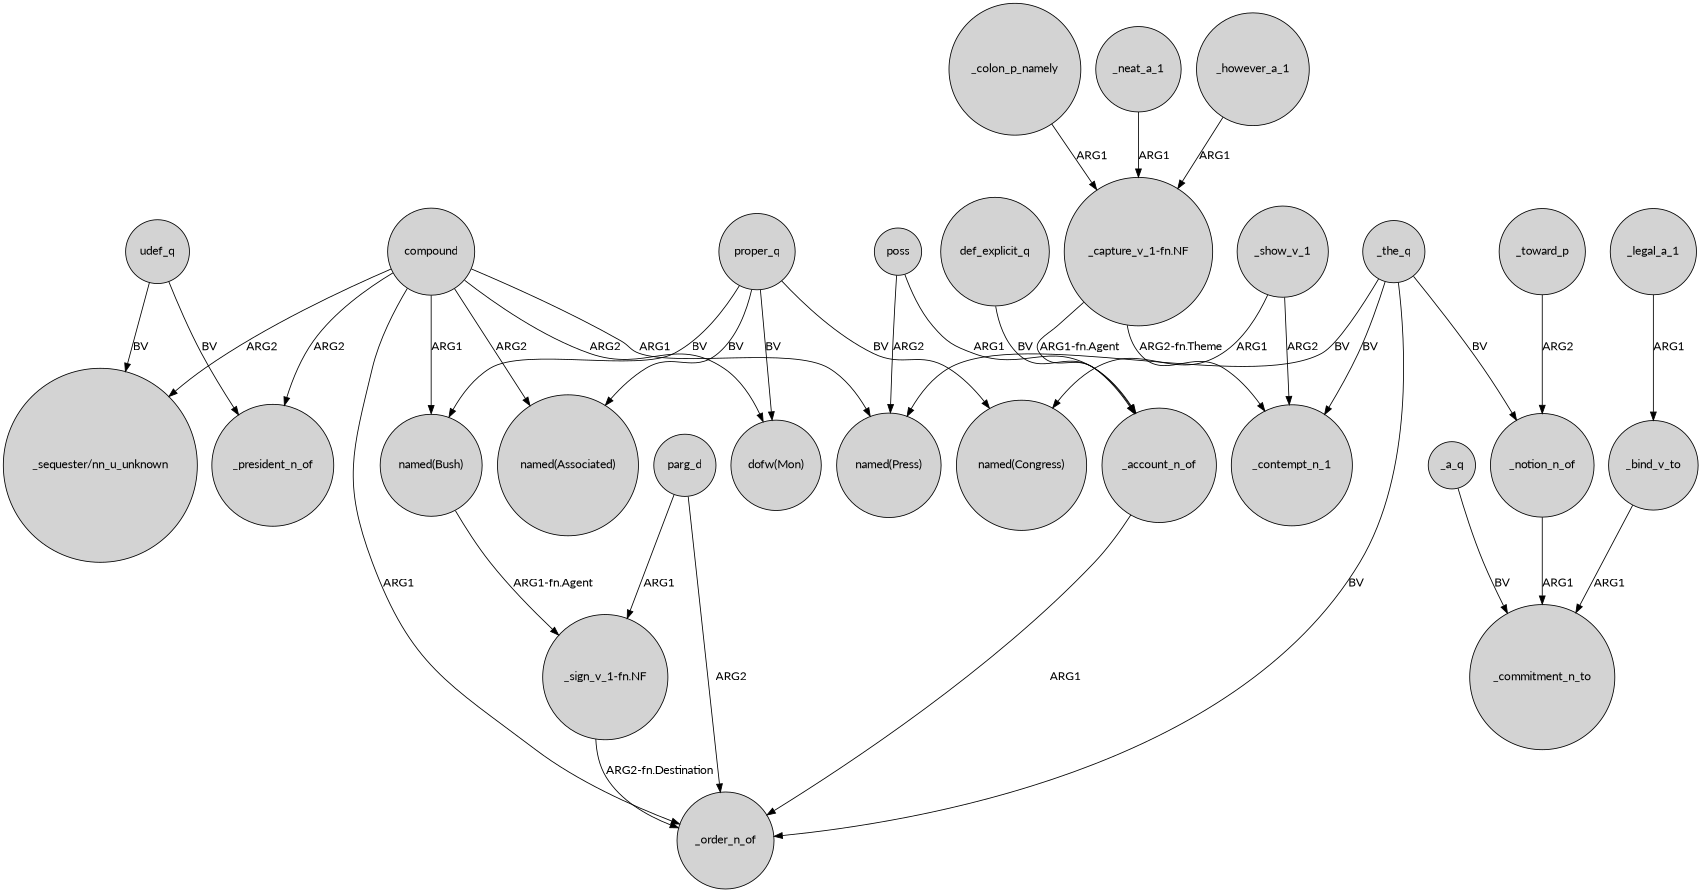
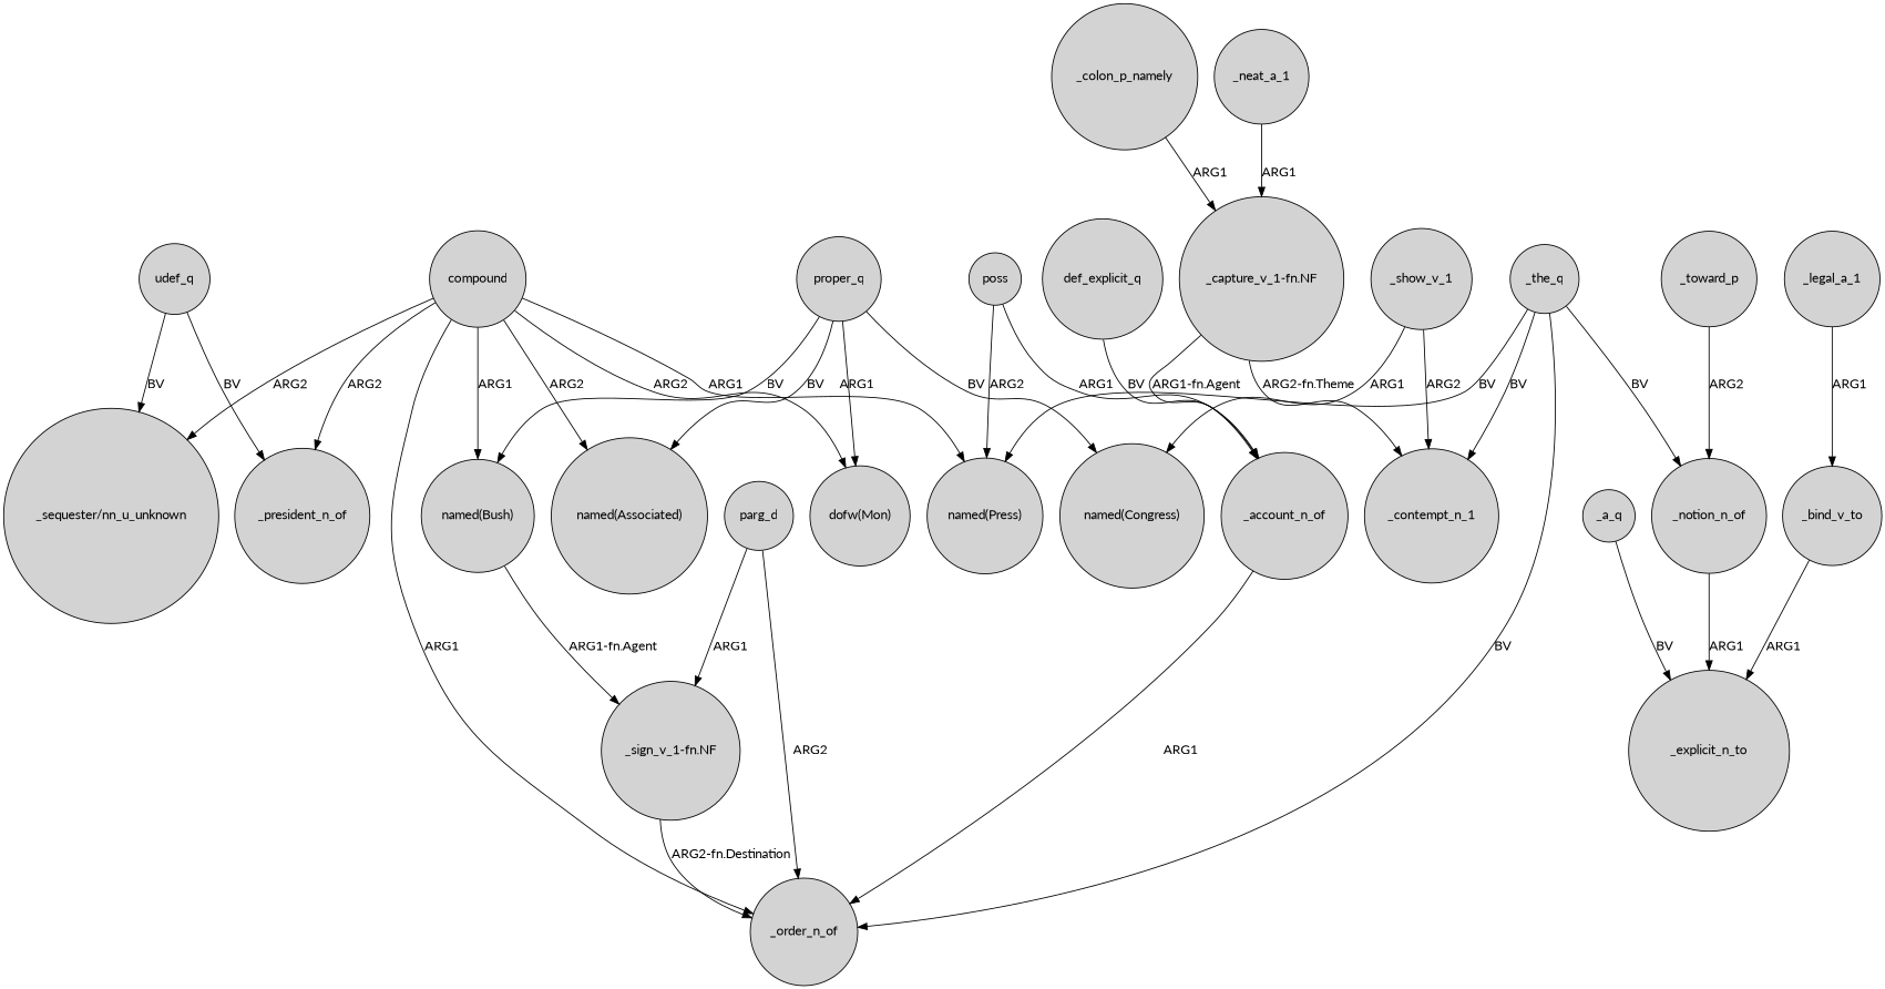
  digraph {
    fontname=Lato
    node [fontname=Lato shape=circle style=filled]
    edge [fontname=Lato]
    compound
    _president_n_of
    "dofw(Mon)"
    "_sequester/nn_u_unknown"
    _order_n_of
    "named(Bush)"
    "named(Press)"
    "named(Associated)"
    "_sign_v_1-fn.NF"
    udef_q
    _the_q
    _contempt_n_1
    _notion_n_of
-   _commitment_n_to
+   _commitment_n_to [label=_explicit_n_to]
    _show_v_1
    "named(Congress)"
    parg_d
    proper_q
    _a_q
    poss
    _account_n_of
    _toward_p
    def_explicit_q
    "_capture_v_1-fn.NF"
    _legal_a_1
    _bind_v_to
    _colon_p_namely
    _neat_a_1
-   _however_a_1
    compound -> _president_n_of [label=ARG2]
    compound -> "dofw(Mon)" [label=ARG2]
    compound -> "_sequester/nn_u_unknown" [label=ARG2]
    compound -> _order_n_of [label=ARG1]
    compound -> "named(Bush)" [label=ARG1]
    compound -> "named(Press)" [label=ARG1]
    compound -> "named(Associated)" [label=ARG2]
    "named(Bush)" -> "_sign_v_1-fn.NF" [label="ARG1-fn.Agent"]
    "_sign_v_1-fn.NF" -> _order_n_of [label="ARG2-fn.Destination"]
    udef_q -> _president_n_of [label=BV]
    udef_q -> "_sequester/nn_u_unknown" [label=BV]
    _the_q -> _order_n_of [label=BV]
    _the_q -> "named(Press)" [label=BV]
    _the_q -> _contempt_n_1 [label=BV]
    _the_q -> _notion_n_of [label=BV]
    _notion_n_of -> _commitment_n_to [label=ARG1]
    _show_v_1 -> _contempt_n_1 [label=ARG2]
    _show_v_1 -> "named(Congress)" [label=ARG1]
    parg_d -> _order_n_of [label=ARG2]
    parg_d -> "_sign_v_1-fn.NF" [label=ARG1]
-   proper_q -> "dofw(Mon)" [label=BV]
+   proper_q -> "dofw(Mon)" [label=ARG1]
    proper_q -> "named(Bush)" [label=BV]
    proper_q -> "named(Associated)" [label=BV]
    proper_q -> "named(Congress)" [label=BV]
    _a_q -> _commitment_n_to [label=BV]
    poss -> "named(Press)" [label=ARG2]
    poss -> _account_n_of [label=ARG1]
    _account_n_of -> _order_n_of [label=ARG1]
    _toward_p -> _notion_n_of [label=ARG2]
    def_explicit_q -> _account_n_of [label=BV]
    "_capture_v_1-fn.NF" -> _contempt_n_1 [label="ARG2-fn.Theme"]
    "_capture_v_1-fn.NF" -> _account_n_of [label="ARG1-fn.Agent"]
    _legal_a_1 -> _bind_v_to [label=ARG1]
    _bind_v_to -> _commitment_n_to [label=ARG1]
    _colon_p_namely -> "_capture_v_1-fn.NF" [label=ARG1]
    _neat_a_1 -> "_capture_v_1-fn.NF" [label=ARG1]
-   _however_a_1 -> "_capture_v_1-fn.NF" [label=ARG1]
  }
